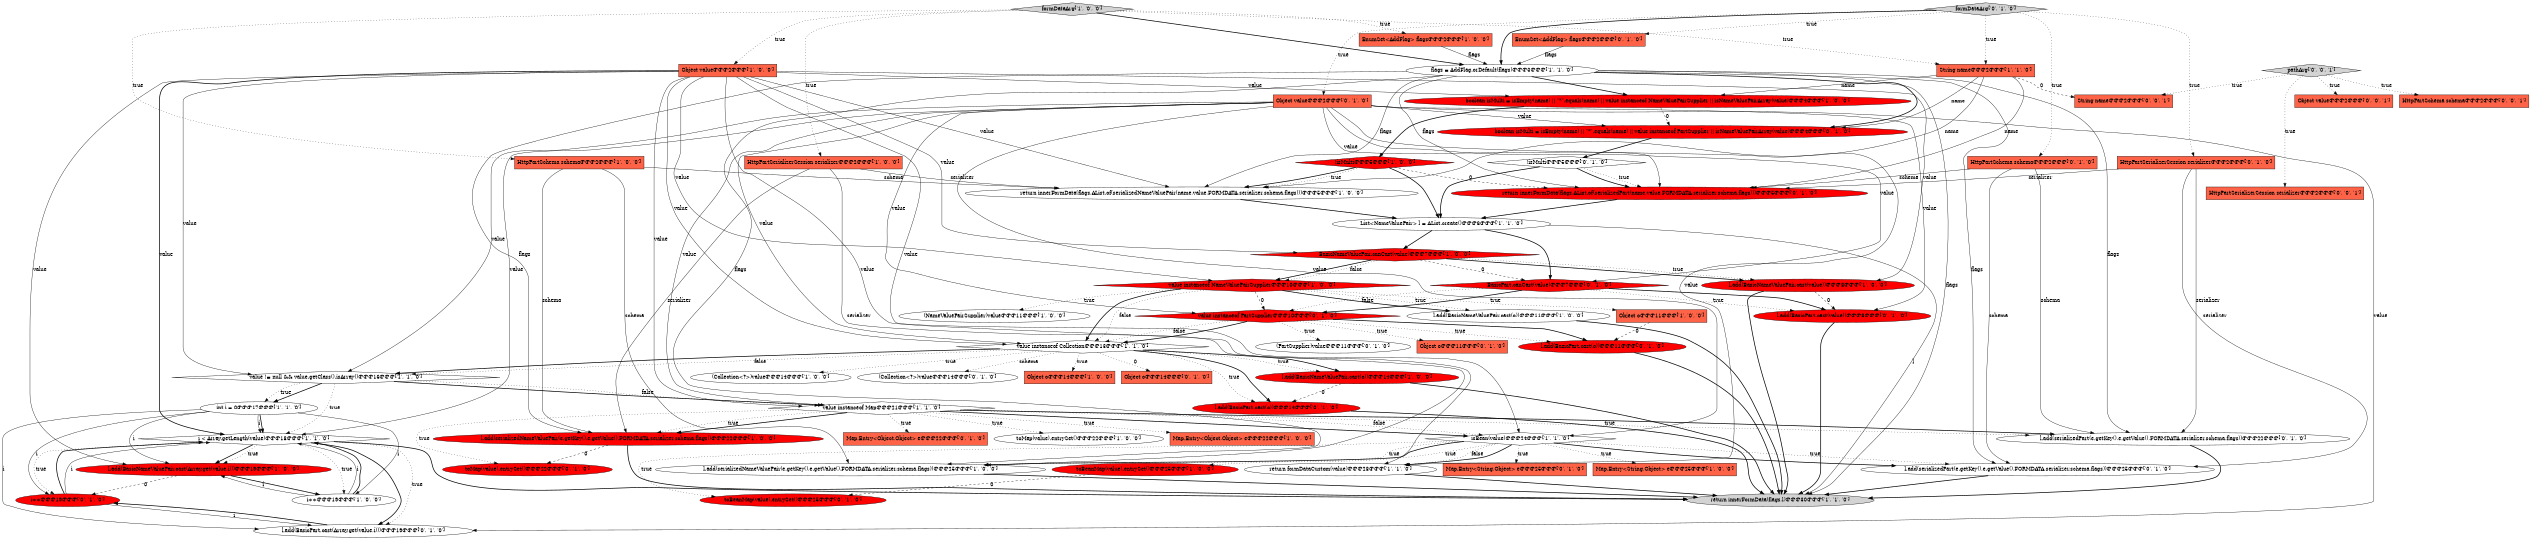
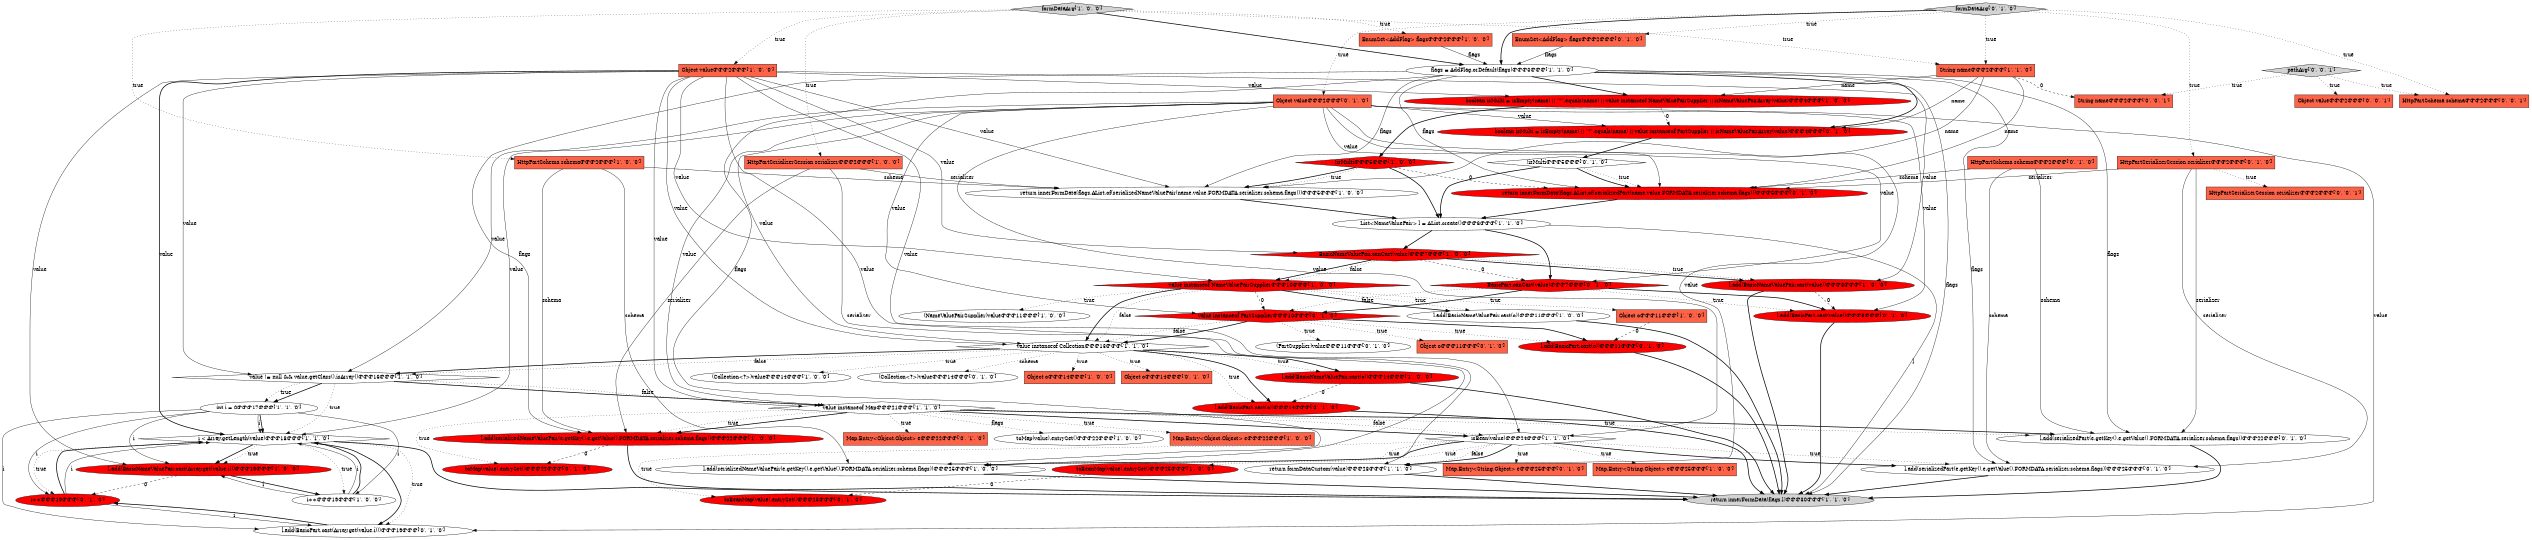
  digraph {
    node [fillcolor=white shape=ellipse style=filled]
    edge [style=solid]
    n1 [fillcolor=tomato label="Object o@@@11@@@['0', '1', '0']" shape=box]
    n2 [fillcolor=red label="l.add(BasicPart.cast(o))@@@14@@@['0', '1', '0']"]
    n3 [fillcolor=lightgray label="return innerFormData(flags,l)@@@30@@@['1', '1', '0']"]
    n4 [label="!isMulti@@@5@@@['0', '1', '0']" shape=diamond]
    n5 [fillcolor=red label="return innerFormData(flags,AList.of(serializedPart(name,value,FORMDATA,serializer,schema,flags)))@@@5@@@['0', '1', '0']"]
    n6 [label="List<NameValuePair> l = AList.create()@@@6@@@['1', '1', '0']"]
    n7 [fillcolor=red label="BasicPart.canCast(value)@@@7@@@['0', '1', '0']" shape=diamond]
    n8 [fillcolor=red label="BasicNameValuePair.canCast(value)@@@7@@@['1', '0', '0']" shape=diamond]
    n9 [fillcolor=red label="l.add(serializedNameValuePair(e.getKey(),e.getValue(),FORMDATA,serializer,schema,flags))@@@22@@@['1', '0', '0']"]
    n10 [fillcolor=red label="toMap(value).entrySet()@@@22@@@['0', '1', '0']"]
    n11 [label="l.add(serializedPart(e.getKey(),e.getValue(),FORMDATA,serializer,schema,flags))@@@25@@@['0', '1', '0']"]
    n12 [fillcolor=lightgray label="formDataArg['1', '0', '0']" shape=diamond]
    n13 [fillcolor=tomato label="EnumSet<AddFlag> flags@@@2@@@['1', '0', '0']" shape=box]
    n14 [fillcolor=tomato label="String name@@@2@@@['1', '1', '0']" shape=box]
    n15 [label="flags = AddFlag.orDefault(flags)@@@3@@@['1', '1', '0']"]
    n16 [fillcolor=tomato label="HttpPartSchema schema@@@2@@@['1', '0', '0']" shape=box]
    n17 [fillcolor=tomato label="Object value@@@2@@@['1', '0', '0']" shape=box]
    n18 [fillcolor=tomato label="HttpPartSerializerSession serializer@@@2@@@['1', '0', '0']" shape=box]
    n19 [label="return innerFormData(flags,AList.of(serializedNameValuePair(name,value,FORMDATA,serializer,schema,flags)))@@@5@@@['1', '0', '0']"]
    n20 [fillcolor=tomato label="String name@@@2@@@['0', '0', '1']" shape=box]
    n21 [fillcolor=red label="boolean isMulti = isEmpty(name) || \"*\".equals(name) || value instanceof PartSupplier || isNameValuePairArray(value)@@@4@@@['0', '1', '0']"]
    n22 [fillcolor=red label="boolean isMulti = isEmpty(name) || \"*\".equals(name) || value instanceof NameValuePairSupplier || isNameValuePairArray(value)@@@4@@@['1', '0', '0']"]
    n23 [label="l.add(serializedPart(e.getKey(),e.getValue(),FORMDATA,serializer,schema,flags))@@@22@@@['0', '1', '0']"]
    n24 [label="l.add(serializedNameValuePair(e.getKey(),e.getValue(),FORMDATA,serializer,schema,flags))@@@25@@@['1', '0', '0']"]
    n25 [fillcolor=red label="l.add(BasicNameValuePair.cast(Array.get(value,i)))@@@19@@@['1', '0', '0']"]
    n26 [label="i < Array.getLength(value)@@@18@@@['1', '1', '0']" shape=diamond]
    n27 [label="value instanceof Map@@@21@@@['1', '1', '0']" shape=diamond]
    n28 [label="isBean(value)@@@24@@@['1', '1', '0']" shape=diamond]
    n29 [label="value instanceof Collection@@@13@@@['1', '1', '0']" shape=diamond]
    n30 [label="value != null && value.getClass().isArray()@@@16@@@['1', '1', '0']" shape=diamond]
    n31 [label="return formDataCustom(value)@@@28@@@['1', '1', '0']"]
    n32 [fillcolor=red label="value instanceof NameValuePairSupplier@@@10@@@['1', '0', '0']" shape=diamond]
    n33 [fillcolor=red label="l.add(BasicNameValuePair.cast(value))@@@8@@@['1', '0', '0']"]
    n34 [label="(Collection<?>)value@@@14@@@['0', '1', '0']"]
    n35 [fillcolor=red label="l.add(BasicPart.cast(value))@@@8@@@['0', '1', '0']"]
    n36 [fillcolor=red label="value instanceof PartSupplier@@@10@@@['0', '1', '0']" shape=diamond]
    n37 [fillcolor=red label="l.add(BasicPart.cast(o))@@@11@@@['0', '1', '0']"]
    n38 [label="(PartSupplier)value@@@11@@@['0', '1', '0']"]
    n39 [fillcolor=tomato label="HttpPartSchema schema@@@2@@@['0', '1', '0']" shape=box]
    n40 [fillcolor=tomato label="Map.Entry<Object,Object> e@@@22@@@['0', '1', '0']" shape=box]
    n41 [label="int i = 0@@@17@@@['1', '1', '0']"]
    n42 [fillcolor=red label="i++@@@19@@@['0', '1', '0']"]
    n43 [label="i++@@@19@@@['1', '0', '0']"]
    n44 [label="l.add(BasicPart.cast(Array.get(value,i)))@@@19@@@['0', '1', '0']"]
    n45 [fillcolor=tomato label="HttpPartSerializerSession serializer@@@2@@@['0', '1', '0']" shape=box]
    n46 [label="toMap(value).entrySet()@@@22@@@['1', '0', '0']"]
    n47 [fillcolor=tomato label="Map.Entry<Object,Object> e@@@22@@@['1', '0', '0']" shape=box]
    n48 [fillcolor=tomato label="Map.Entry<String,Object> e@@@25@@@['0', '1', '0']" shape=box]
    n49 [fillcolor=red label="toBeanMap(value).entrySet()@@@25@@@['0', '1', '0']"]
    n50 [fillcolor=tomato label="Map.Entry<String,Object> e@@@25@@@['1', '0', '0']" shape=box]
    n51 [fillcolor=red label="toBeanMap(value).entrySet()@@@25@@@['1', '0', '0']"]
    n52 [fillcolor=tomato label="Object o@@@14@@@['1', '0', '0']" shape=box]
    n53 [fillcolor=tomato label="Object o@@@14@@@['0', '1', '0']" shape=box]
    n54 [label="(Collection<?>)value@@@14@@@['1', '0', '0']"]
    n55 [fillcolor=red label="l.add(BasicNameValuePair.cast(o))@@@14@@@['1', '0', '0']"]
    n56 [fillcolor=tomato label="Object value@@@2@@@['0', '0', '1']" shape=box]
    n57 [fillcolor=lightgray label="pathArg['0', '0', '1']" shape=diamond]
    n58 [fillcolor=tomato label="HttpPartSerializerSession serializer@@@2@@@['0', '0', '1']" shape=box]
    n59 [fillcolor=tomato label="HttpPartSchema schema@@@2@@@['0', '0', '1']" shape=box]
    n60 [label="l.add(BasicNameValuePair.cast(o))@@@11@@@['1', '0', '0']"]
    n61 [fillcolor=tomato label="Object o@@@11@@@['1', '0', '0']" shape=box]
    n62 [label="(NameValuePairSupplier)value@@@11@@@['1', '0', '0']"]
    n63 [fillcolor=red label="!isMulti@@@5@@@['1', '0', '0']" shape=diamond]
    n64 [fillcolor=tomato label="Object value@@@2@@@['0', '1', '0']" shape=box]
    n65 [fillcolor=lightgray label="formDataArg['0', '1', '0']" shape=diamond]
    n66 [fillcolor=tomato label="EnumSet<AddFlag> flags@@@2@@@['0', '1', '0']" shape=box]
    n2 -> n3 [style=bold]
    n4 -> n5 [label=true style=dotted]
    n4 -> n5 [style=bold]
    n4 -> n6 [style=bold]
    n5 -> n6 [style=bold]
    n6 -> n3 [label=l]
    n6 -> n7 [style=bold]
    n6 -> n8 [style=bold]
    n7 -> n35 [style=bold]
    n7 -> n35 [label=true style=dotted]
    n7 -> n36 [label=false style=dotted]
    n7 -> n36 [style=bold]
    n8 -> n7 [label=0 style=dashed]
    n8 -> n32 [style=bold]
    n8 -> n32 [label=false style=dotted]
    n8 -> n33 [style=bold]
    n8 -> n33 [label=true style=dotted]
    n9 -> n3 [style=bold]
    n9 -> n10 [label=0 style=dashed]
    n11 -> n3 [style=bold]
    n12 -> n13 [label=true style=dotted]
    n12 -> n14 [label=true style=dotted]
    n12 -> n15 [style=bold]
    n12 -> n16 [label=true style=dotted]
    n12 -> n17 [label=true style=dotted]
    n12 -> n18 [label=true style=dotted]
    n13 -> n15 [label=flags]
    n14 -> n5 [label=name]
    n14 -> n19 [label=name]
    n14 -> n20 [label=0 style=dashed]
    n14 -> n21 [label=name]
    n14 -> n22 [label=name]
    n15 -> n3 [label=flags]
    n15 -> n5 [label=flags]
    n15 -> n9 [label=flags]
    n15 -> n11 [label=flags]
    n15 -> n19 [label=flags]
    n15 -> n21 [style=bold]
    n15 -> n22 [style=bold]
    n15 -> n23 [label=flags]
    n15 -> n24 [label=flags]
    n16 -> n9 [label=schema]
    n16 -> n19 [label=schema]
    n16 -> n24 [label=schema]
    n17 -> n8 [label=value]
    n17 -> n19 [label=value]
    n17 -> n22 [label=value]
    n17 -> n25 [label=value]
    n17 -> n26 [label=value style=bold]
    n17 -> n27 [label=value]
    n17 -> n28 [label=value]
    n17 -> n29 [label=value]
    n17 -> n30 [label=value]
    n17 -> n31 [label=value]
    n17 -> n32 [label=value]
    n17 -> n33 [label=value]
    n18 -> n9 [label=serializer]
    n18 -> n19 [label=serializer]
    n18 -> n24 [label=serializer]
    n19 -> n6 [style=bold]
    n21 -> n4 [style=bold]
    n22 -> n21 [label=0 style=dashed]
    n22 -> n63 [style=bold]
    n23 -> n3 [style=bold]
    n24 -> n3 [style=bold]
    n25 -> n42 [label=0 style=dashed]
    n25 -> n43 [style=bold]
    n26 -> n3 [style=bold]
    n26 -> n25 [style=bold]
    n26 -> n25 [label=true style=dotted]
    n26 -> n42 [label=true style=dotted]
    n26 -> n43 [label=true style=dotted]
    n26 -> n44 [style=bold]
    n26 -> n44 [label=true style=dotted]
    n27 -> n9 [style=bold]
    n27 -> n9 [label=true style=dotted]
    n27 -> n10 [label=true style=dotted]
    n27 -> n23 [label=true style=dotted]
    n27 -> n23 [style=bold]
    n27 -> n28 [label=false style=dotted]
    n27 -> n28 [style=bold]
    n27 -> n40 [label=true style=dotted]
-   n27 -> n46 [label=true style=dotted]
+   n27 -> n46 [label=flags style=dotted]
    n27 -> n47 [label=true style=dotted]
    n28 -> n11 [style=bold]
    n28 -> n11 [label=true style=dotted]
    n28 -> n24 [style=bold]
    n28 -> n24 [label=true style=dotted]
    n28 -> n31 [style=bold]
    n28 -> n31 [label=false style=dotted]
    n28 -> n48 [label=true style=dotted]
    n28 -> n49 [label=true style=dotted]
    n28 -> n50 [label=true style=dotted]
    n28 -> n51 [label=true style=dotted]
    n29 -> n2 [label=true style=dotted]
    n29 -> n2 [style=bold]
    n29 -> n30 [label=false style=dotted]
    n29 -> n30 [style=bold]
    n29 -> n34 [label=schema style=dotted]
    n29 -> n52 [label=true style=dotted]
-   n29 -> n53 [label=0 style=dotted]
+   n29 -> n53 [label=true style=dotted]
    n29 -> n54 [label=true style=dotted]
    n29 -> n55 [style=bold]
    n29 -> n55 [label=true style=dotted]
    n30 -> n26 [label=true style=dotted]
    n30 -> n27 [style=bold]
    n30 -> n27 [label=false style=dotted]
    n30 -> n41 [style=bold]
    n30 -> n41 [label=true style=dotted]
    n31 -> n3 [style=bold]
    n32 -> n29 [label=false style=dotted]
    n32 -> n29 [style=bold]
    n32 -> n36 [label=0 style=dashed]
    n32 -> n60 [label=true style=dotted]
    n32 -> n60 [style=bold]
    n32 -> n61 [label=true style=dotted]
    n32 -> n62 [label=true style=dotted]
    n33 -> n3 [style=bold]
    n33 -> n35 [label=0 style=dashed]
    n35 -> n3 [style=bold]
    n36 -> n1 [label=true style=dotted]
    n36 -> n29 [style=bold]
    n36 -> n29 [label=false style=dotted]
    n36 -> n37 [style=bold]
    n36 -> n37 [label=true style=dotted]
    n36 -> n38 [label=true style=dotted]
    n37 -> n3 [style=bold]
    n39 -> n5 [label=schema]
    n39 -> n11 [label=schema]
    n39 -> n23 [label=schema]
    n41 -> n25 [label=i]
    n41 -> n26 [label=i]
    n41 -> n26 [style=bold]
    n41 -> n42 [label=i]
    n41 -> n43 [label=i]
    n41 -> n44 [label=i]
    n42 -> n26 [style=bold]
    n42 -> n26 [label=i]
    n42 -> n44 [label=i]
    n43 -> n25 [label=i]
    n43 -> n26 [label=i]
    n43 -> n26 [style=bold]
    n44 -> n42 [style=bold]
    n45 -> n5 [label=serializer]
    n45 -> n11 [label=serializer]
    n45 -> n23 [label=serializer]
    n51 -> n49 [label=0 style=dashed]
    n55 -> n2 [label=0 style=dashed]
    n55 -> n3 [style=bold]
    n57 -> n20 [label=true style=dotted]
    n57 -> n56 [label=true style=dotted]
-   n57 -> n58 [label=true style=dotted]
+   n45 -> n58 [label=true style=dotted]
    n57 -> n59 [label=true style=dotted]
    n60 -> n3 [style=bold]
    n61 -> n37 [label=0 style=dashed]
    n63 -> n5 [label=0 style=dashed]
    n63 -> n6 [style=bold]
    n63 -> n19 [style=bold]
    n63 -> n19 [label=true style=dotted]
    n64 -> n5 [label=value]
    n64 -> n7 [label=value]
    n64 -> n21 [label=value]
    n64 -> n26 [label=value]
    n64 -> n27 [label=value]
    n64 -> n28 [label=value]
    n64 -> n29 [label=value]
    n64 -> n30 [label=value]
    n64 -> n31 [label=value]
    n64 -> n35 [label=value]
    n64 -> n36 [label=value]
    n64 -> n44 [label=value]
    n65 -> n14 [label=true style=dotted]
    n65 -> n15 [style=bold]
-   n65 -> n39 [label=true style=dotted]
+   n65 -> n59 [label=true style=dotted]
    n65 -> n45 [label=true style=dotted]
    n65 -> n64 [label=true style=dotted]
    n65 -> n66 [label=true style=dotted]
    n66 -> n15 [label=flags]
  }
